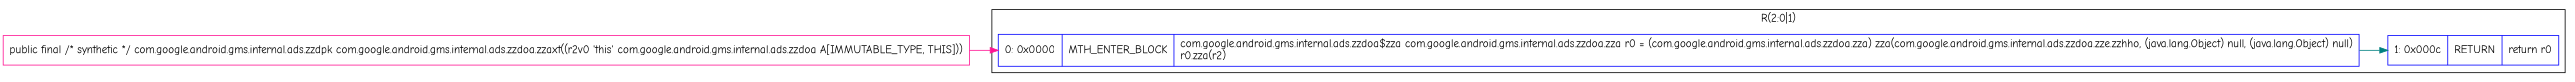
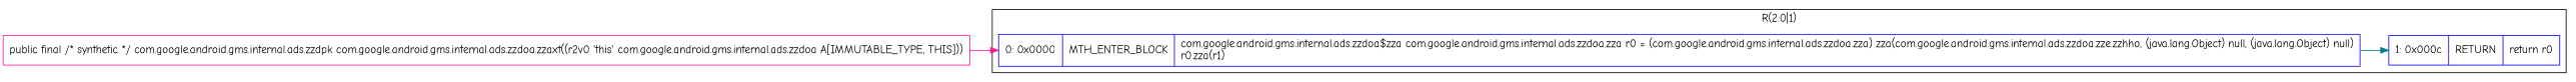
  digraph {
    rankdir=LR
    fontname="Comic Neue"
    node [color=blue shape=record fontname="Comic Neue"]
    edge [fontname="Comic Neue"]
-   n1 [label="{0\:\ 0x0000|MTH_ENTER_BLOCK\l|com.google.android.gms.internal.ads.zzdoa$zza com.google.android.gms.internal.ads.zzdoa.zza r0 = (com.google.android.gms.internal.ads.zzdoa.zza) zza(com.google.android.gms.internal.ads.zzdoa.zze.zzhho, (java.lang.Object) null, (java.lang.Object) null)\lr0.zza(r2)\l}"]
+   n1 [label="{0\:\ 0x0000|MTH_ENTER_BLOCK\l|com.google.android.gms.internal.ads.zzdoa$zza com.google.android.gms.internal.ads.zzdoa.zza r0 = (com.google.android.gms.internal.ads.zzdoa.zza) zza(com.google.android.gms.internal.ads.zzdoa.zze.zzhho, (java.lang.Object) null, (java.lang.Object) null)\lr0.zza(r1)\l}"]
    n2 [label="{1\:\ 0x000c|RETURN\l|return r0\l}"]
    n3 [label="{public final \/* synthetic *\/ com.google.android.gms.internal.ads.zzdpk com.google.android.gms.internal.ads.zzdoa.zzaxt((r2v0 'this' com.google.android.gms.internal.ads.zzdoa A[IMMUTABLE_TYPE, THIS])) }" color=deeppink]
    subgraph cluster_1 {
      label="R(2:0|1)"
      n1
      n2
    }
    n1 -> n2 [color=teal]
    n3 -> n1 [color=deeppink]
  }
